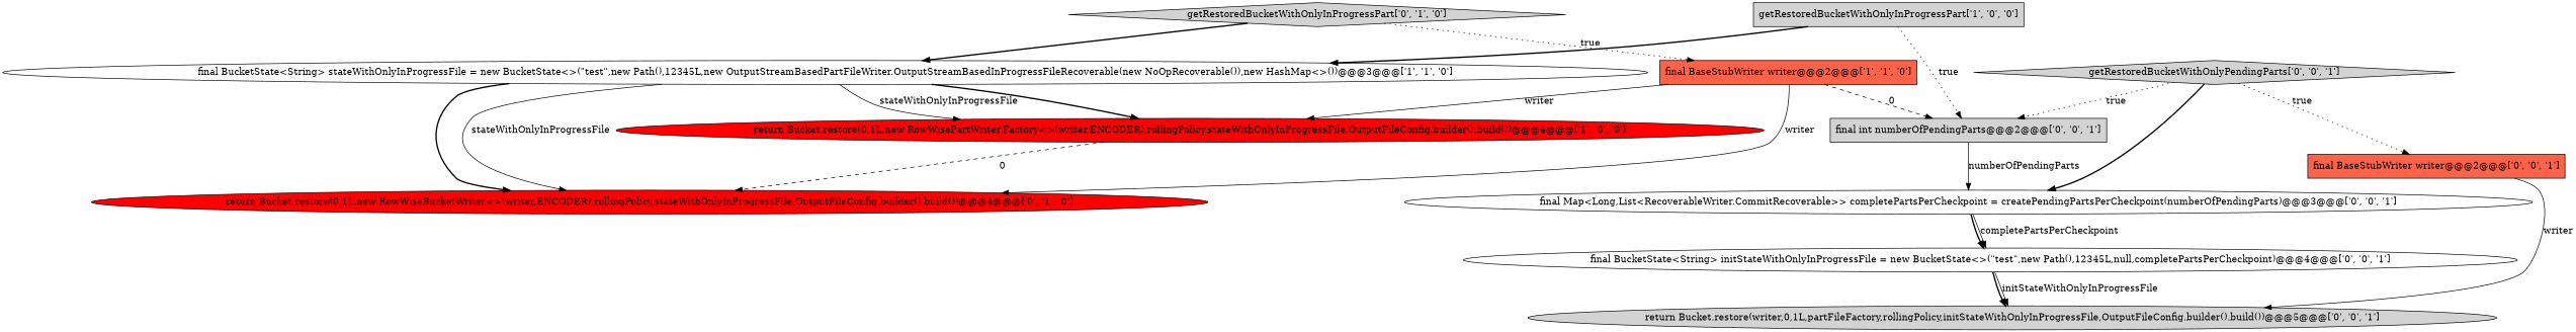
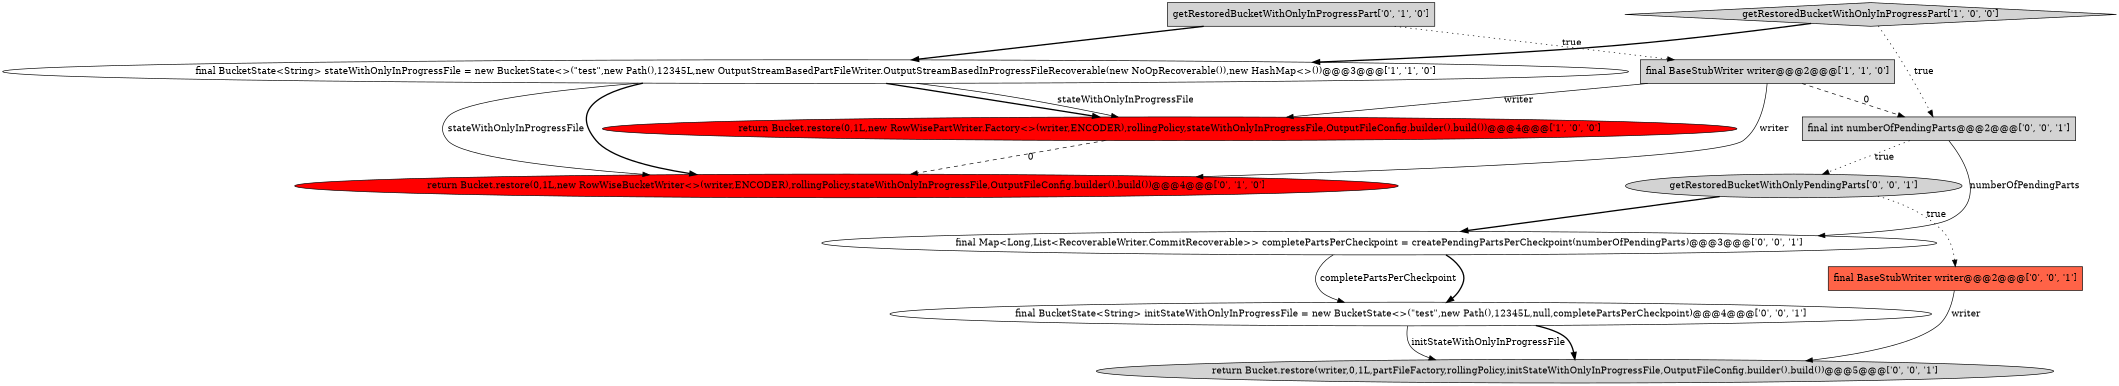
  digraph {
    node [fillcolor=lightgray shape=ellipse style=filled]
    edge [style=solid]
-   n1 [label="getRestoredBucketWithOnlyInProgressPart['0', '1', '0']" shape=diamond]
+   n1 [label="getRestoredBucketWithOnlyInProgressPart['0', '1', '0']" shape=box]
    n2 [fillcolor=white label="final BucketState<String> stateWithOnlyInProgressFile = new BucketState<>(\"test\",new Path(),12345L,new OutputStreamBasedPartFileWriter.OutputStreamBasedInProgressFileRecoverable(new NoOpRecoverable()),new HashMap<>())@@@3@@@['1', '1', '0']"]
-   n3 [fillcolor=tomato label="final BaseStubWriter writer@@@2@@@['1', '1', '0']" shape=box]
+   n3 [label="final BaseStubWriter writer@@@2@@@['1', '1', '0']" shape=box]
    n4 [fillcolor=red label="return Bucket.restore(0,1L,new RowWisePartWriter.Factory<>(writer,ENCODER),rollingPolicy,stateWithOnlyInProgressFile,OutputFileConfig.builder().build())@@@4@@@['1', '0', '0']"]
    n5 [fillcolor=red label="return Bucket.restore(0,1L,new RowWiseBucketWriter<>(writer,ENCODER),rollingPolicy,stateWithOnlyInProgressFile,OutputFileConfig.builder().build())@@@4@@@['0', '1', '0']"]
    n6 [label="final int numberOfPendingParts@@@2@@@['0', '0', '1']" shape=box]
    n7 [fillcolor=tomato label="final BaseStubWriter writer@@@2@@@['0', '0', '1']" shape=box]
    n8 [label="return Bucket.restore(writer,0,1L,partFileFactory,rollingPolicy,initStateWithOnlyInProgressFile,OutputFileConfig.builder().build())@@@5@@@['0', '0', '1']"]
    n9 [fillcolor=white label="final Map<Long,List<RecoverableWriter.CommitRecoverable>> completePartsPerCheckpoint = createPendingPartsPerCheckpoint(numberOfPendingParts)@@@3@@@['0', '0', '1']"]
    n10 [fillcolor=white label="final BucketState<String> initStateWithOnlyInProgressFile = new BucketState<>(\"test\",new Path(),12345L,null,completePartsPerCheckpoint)@@@4@@@['0', '0', '1']"]
-   n11 [label="getRestoredBucketWithOnlyInProgressPart['1', '0', '0']" shape=box]
-   n12 [label="getRestoredBucketWithOnlyPendingParts['0', '0', '1']" shape=diamond]
+   n11 [label="getRestoredBucketWithOnlyInProgressPart['1', '0', '0']" shape=diamond]
+   n12 [label="getRestoredBucketWithOnlyPendingParts['0', '0', '1']"]
    n1 -> n2 [style=bold]
    n1 -> n3 [label=true style=dotted]
    n2 -> n4 [style=bold]
    n2 -> n4 [label=stateWithOnlyInProgressFile]
    n2 -> n5 [style=bold]
    n2 -> n5 [label=stateWithOnlyInProgressFile]
    n3 -> n4 [label=writer]
    n3 -> n5 [label=writer]
    n3 -> n6 [label=0 style=dashed]
    n4 -> n5 [label=0 style=dashed]
    n6 -> n9 [label=numberOfPendingParts]
    n7 -> n8 [label=writer]
    n9 -> n10 [style=bold]
    n9 -> n10 [label=completePartsPerCheckpoint]
    n10 -> n8 [label=initStateWithOnlyInProgressFile]
    n10 -> n8 [style=bold]
    n11 -> n2 [style=bold]
    n11 -> n6 [label=true style=dotted]
-   n12 -> n6 [label=true style=dotted]
+   n6 -> n12 [label=true style=dotted]
    n12 -> n7 [label=true style=dotted]
    n12 -> n9 [style=bold]
  }
